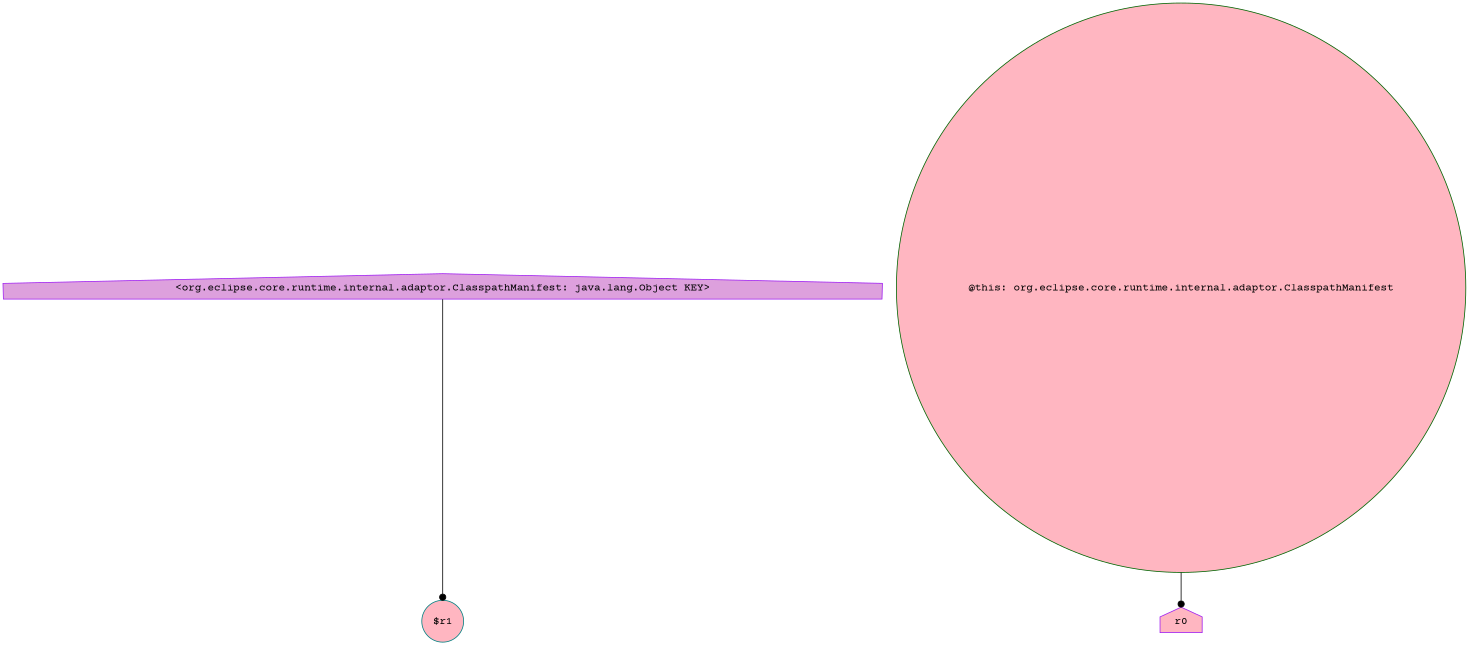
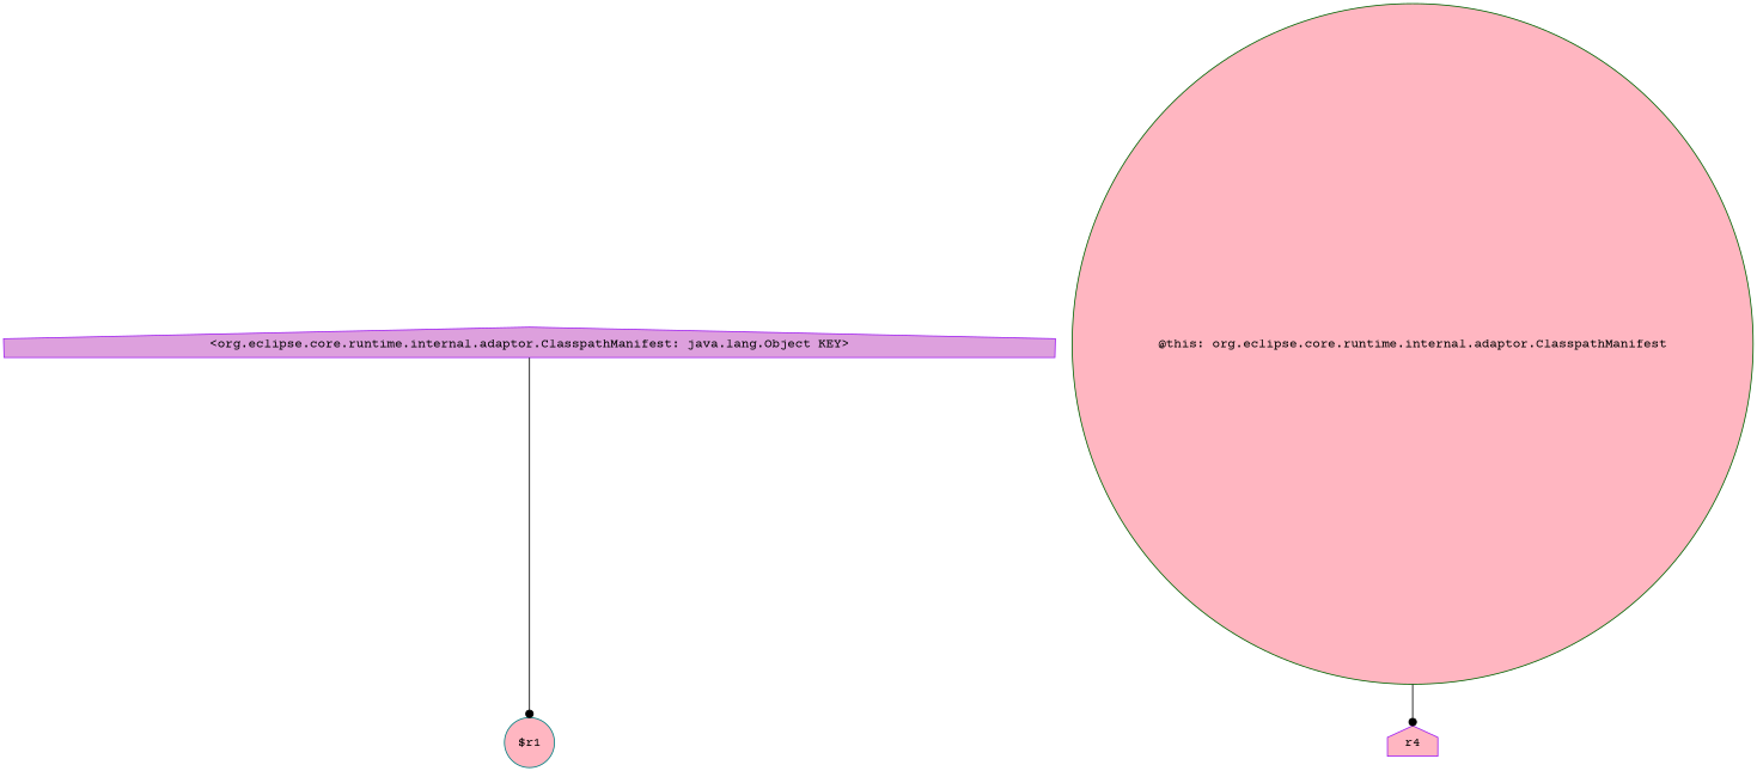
  digraph {
    fontname="Courier Prime"
    node [style=filled fillcolor=lightpink color=purple shape=house fontname="Courier Prime"]
    edge [arrowhead=dot fontname="Courier Prime"]
    n1 [label="<org.eclipse.core.runtime.internal.adaptor.ClasspathManifest: java.lang.Object KEY>" fillcolor=plum]
    n2 [label="$r1" color=teal shape=circle]
    n3 [label="@this: org.eclipse.core.runtime.internal.adaptor.ClasspathManifest" color=darkgreen shape=circle]
-   n4 [label=r0]
+   n4 [label=r4]
    n1 -> n2
    n3 -> n4
  }
